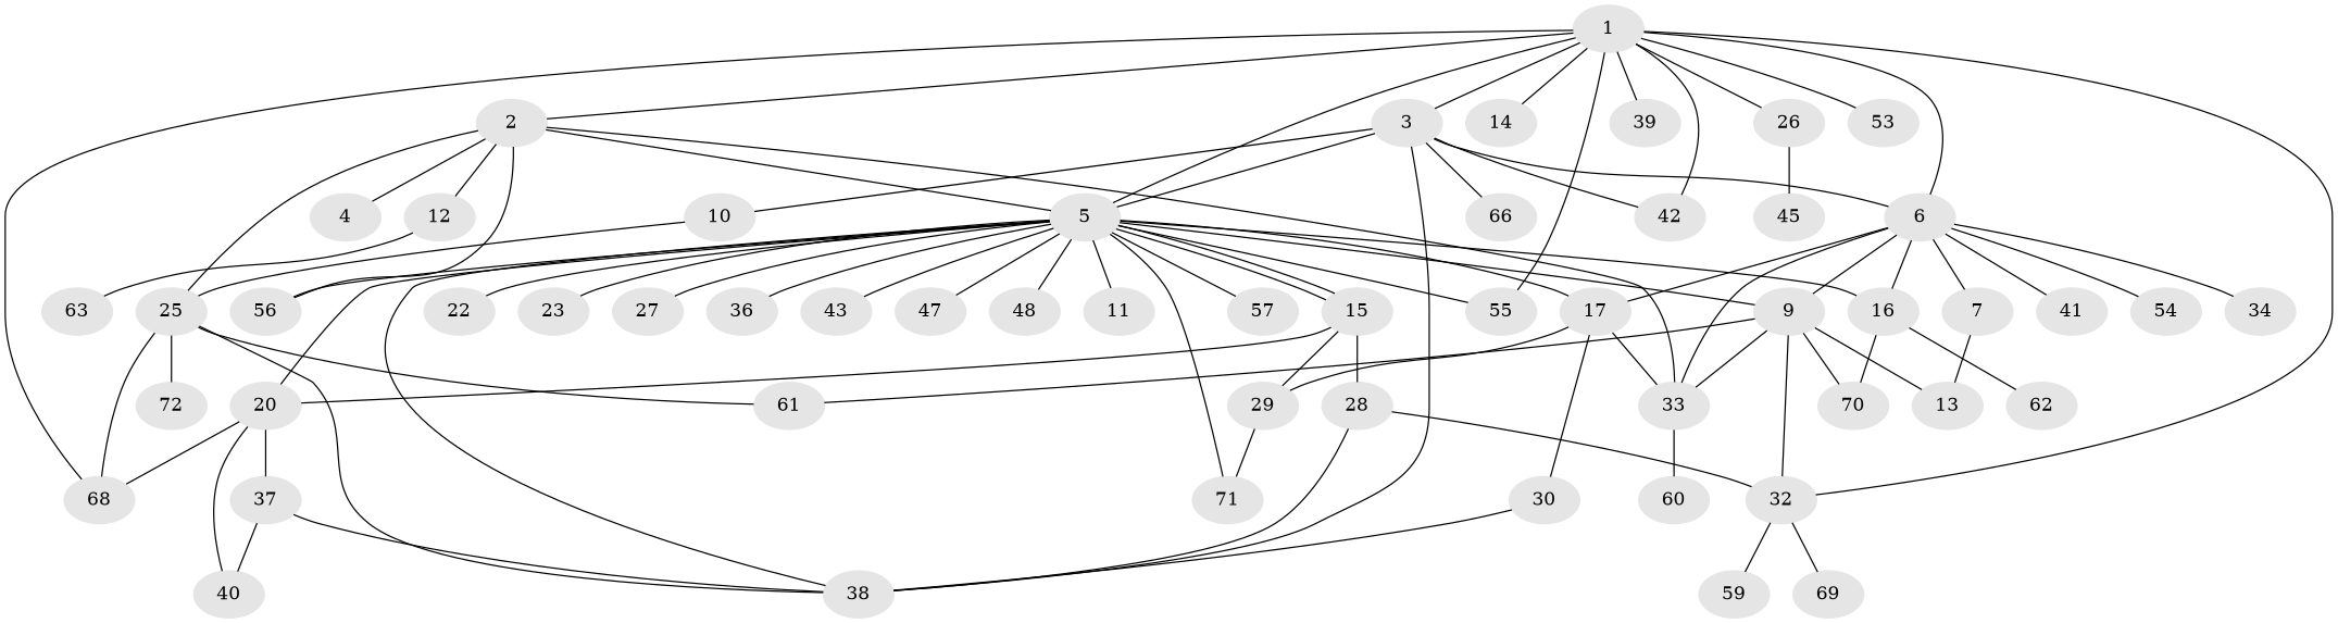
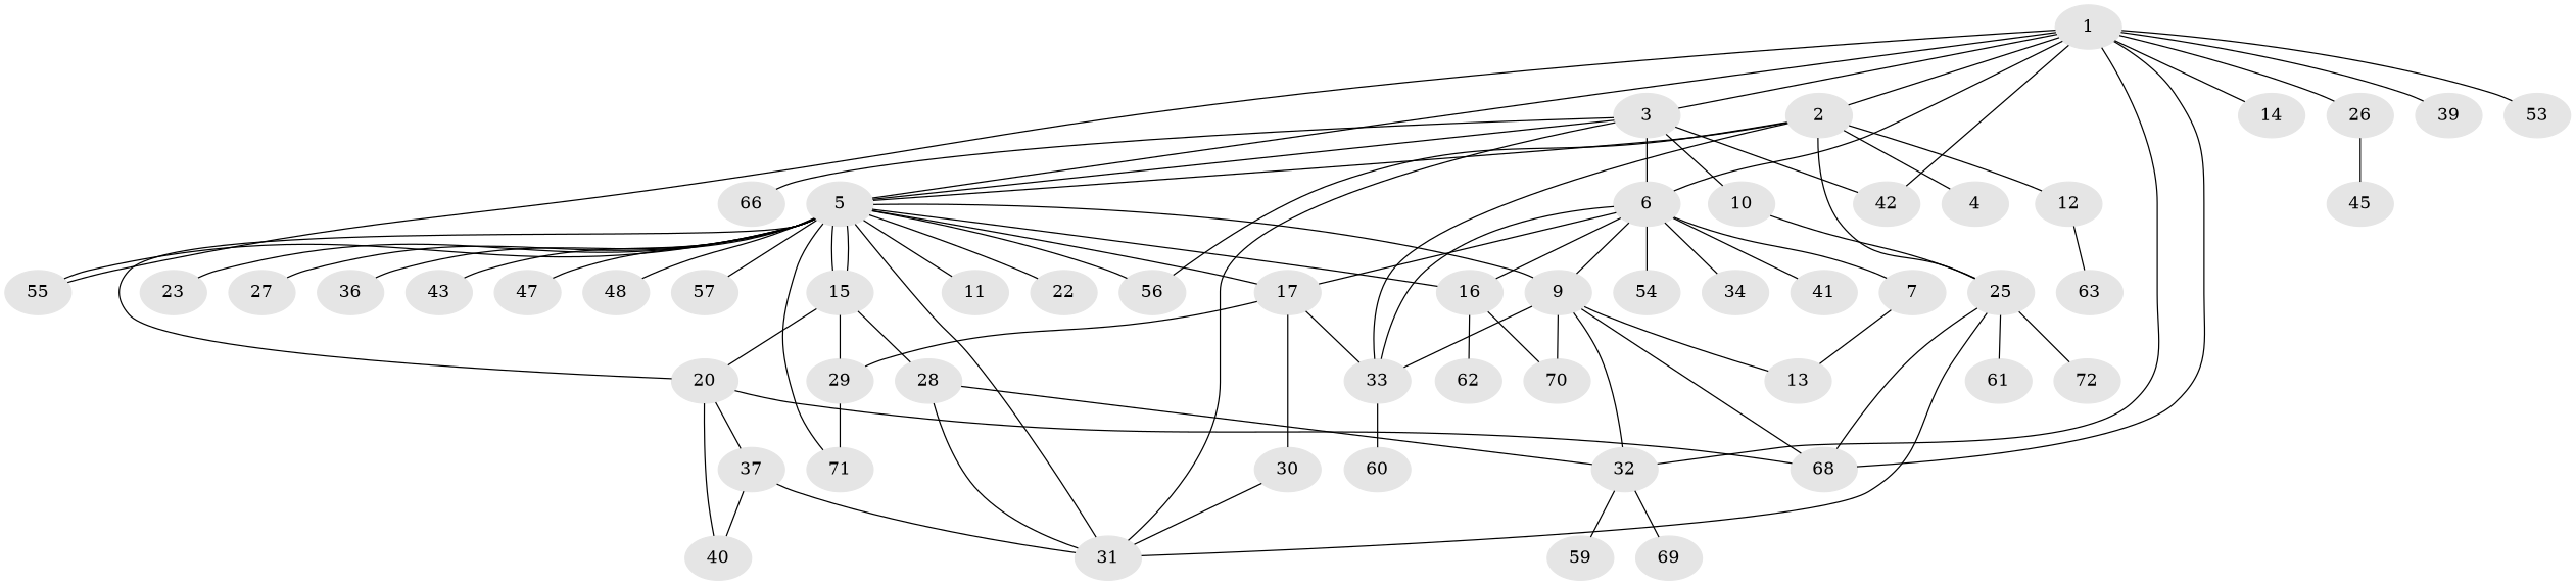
  graph {
    node [color=gray90 style=filled]
    1 [super="+35"]
    2 [super="+64"]
    3 [super="+8"]
    5 [super="+19"]
    6 [super="+65"]
    14 [super="+71"]
    26 [super="+50"]
    n8 [label=39]
    32 [super="+39"]
    42
    53
    55
    68
    4
    12
    25 [super="+44"]
    33 [super="+67"]
    56
    10 [super="+73"]
-   38 [super="+74"]
+   38 [super="+74" label=31]
    66
    9 [super="+75"]
    11
    15 [super="+18"]
    16 [super="+46"]
    17
    20 [super="+24"]
    22
    23
    27
    36
    43
    47
    48
    n35 [label=71]
    57
    7
    34 [super="+58"]
    41
    54
    45
    59
    69
    63
    61
    72
    60
    13 [super="+21"]
    70
    28
    29
    62
    30
    37 [super="+76"]
    40 [super="+52"]
    1 -- 2
    1 -- 3
    1 -- 5
    1 -- 6
    1 -- 14
    1 -- 26
    1 -- n8
    1 -- 32
    1 -- 42
    1 -- 53
    1 -- 55
    1 -- 68
    2 -- 5
    2 -- 4
    2 -- 12
    2 -- 25
    2 -- 33
    2 -- 56
    3 -- 5
    3 -- 6
    3 -- 42
    3 -- 10
    3 -- 38
    3 -- 66
    5 -- 55
    5 -- 56
    5 -- 38
    5 -- 9
    5 -- 11
    5 -- 15
    5 -- 15
    5 -- 16
    5 -- 17
    5 -- 20
    5 -- 22
    5 -- 23
    5 -- 27
    5 -- 36
    5 -- 43
    5 -- 47
    5 -- 48
    5 -- n35
    5 -- 57
    6 -- 33
    6 -- 9
    6 -- 16
    6 -- 17
    6 -- 7
    6 -- 34
    6 -- 41
    6 -- 54
    26 -- 45
    32 -- 59
    32 -- 69
    12 -- 63
    25 -- 68
    25 -- 38
    25 -- 61
    25 -- 72
    33 -- 60
    10 -- 25
    9 -- 32
-   9 -- 61
+   9 -- 68
    9 -- 33
    9 -- 13
    9 -- 70
    15 -- 20
    15 -- 28
    15 -- 29
    16 -- 70
    16 -- 62
    17 -- 33
    17 -- 29
    17 -- 30
    20 -- 68
    20 -- 37
    20 -- 40
    7 -- 13
    28 -- 32
    28 -- 38
    29 -- n35
    30 -- 38
    37 -- 38
    37 -- 40
  }
